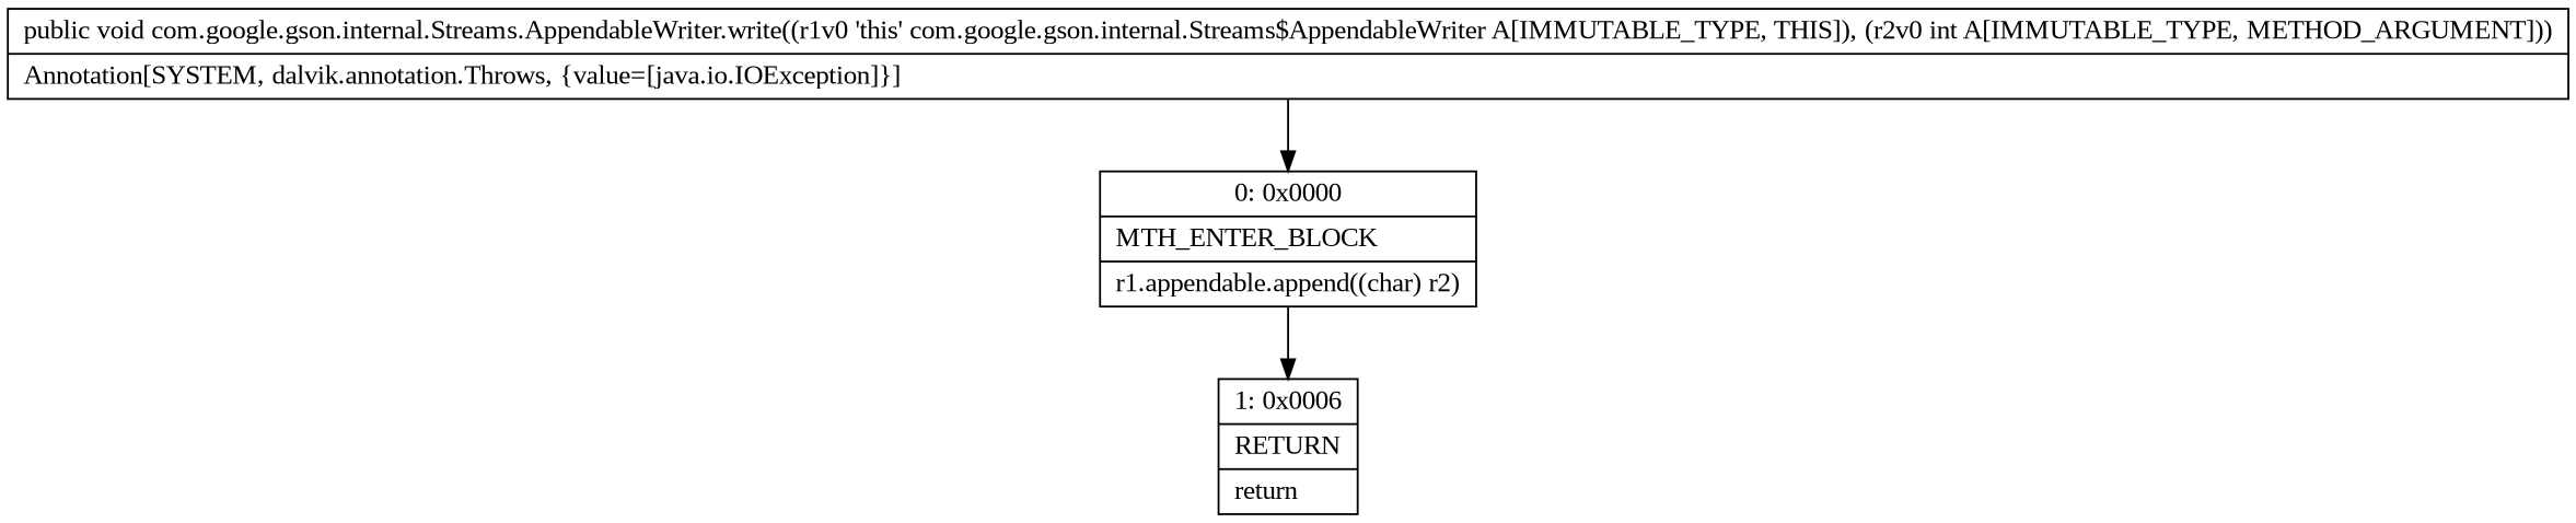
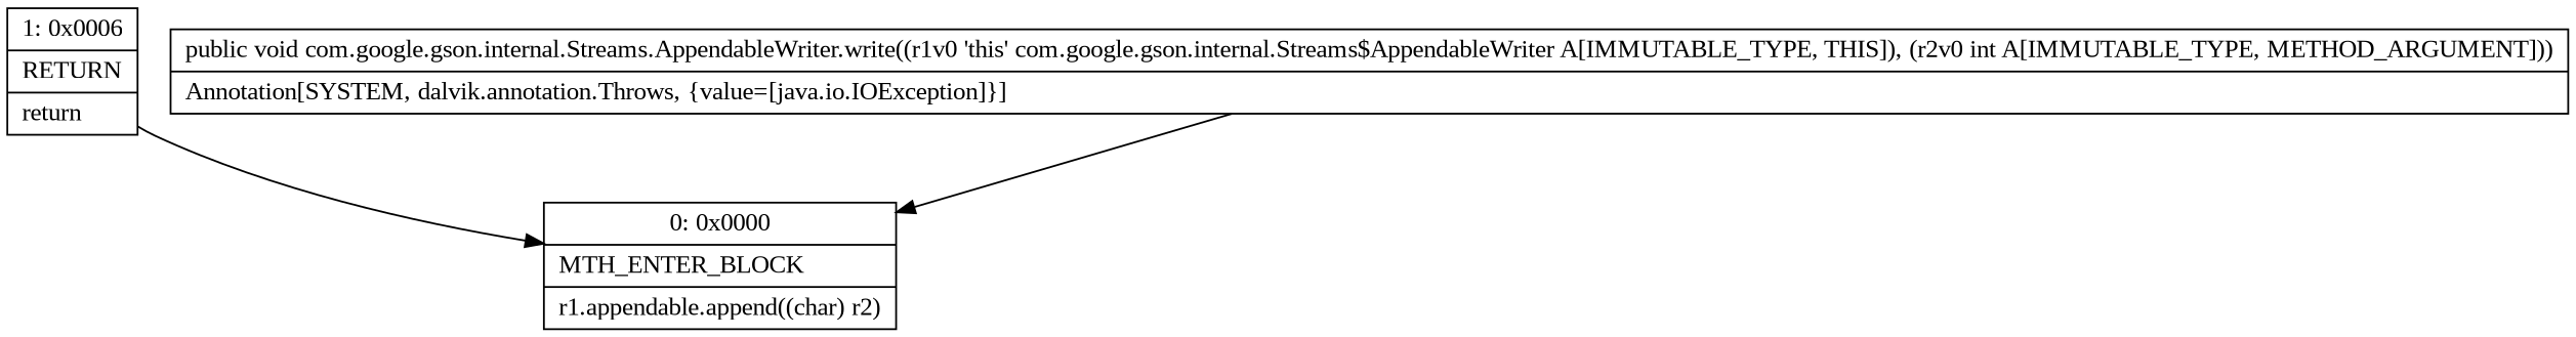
  digraph {
    fontname="Liberation Serif"
    node [shape=record fontname="Liberation Serif"]
    edge [fontname="Liberation Serif"]
    n1 [label="{0\:\ 0x0000|MTH_ENTER_BLOCK\l|r1.appendable.append((char) r2)\l}"]
    n2 [label="{1\:\ 0x0006|RETURN\l|return\l}"]
    n3 [label="{public void com.google.gson.internal.Streams.AppendableWriter.write((r1v0 'this' com.google.gson.internal.Streams$AppendableWriter A[IMMUTABLE_TYPE, THIS]), (r2v0 int A[IMMUTABLE_TYPE, METHOD_ARGUMENT]))  | Annotation[SYSTEM, dalvik.annotation.Throws, \{value=[java.io.IOException]\}]\l}"]
-   n1 -> n2
+   n2 -> n1
    n3 -> n1
  }
